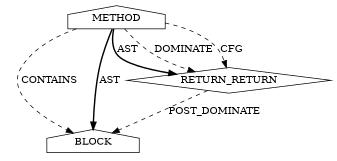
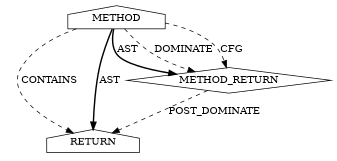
  digraph {
    node [CODE="<empty>" shape=house TYPE_FULL_NAME=ANY]
    edge [style=dashed]
    n1 [AST_PARENT_FULL_NAME="<global>" AST_PARENT_TYPE=NAMESPACE_BLOCK FILENAME="messenger_v2.c" FULL_NAME="messenger_v2.c:1276:1276:AUTH_BUF_LEN:0" IS_EXTERNAL=true LINE_NUMBER=1276 LINE_NUMBER_END=1276 NAME=AUTH_BUF_LEN ORDER=0 label=METHOD TYPE_FULL_NAME=""]
-   n2 [ARGUMENT_INDEX=1 ORDER=1 label=BLOCK]
-   n3 [CODE=RET EVALUATION_STRATEGY=BY_VALUE ORDER=2 label=RETURN_RETURN shape=diamond]
+   n2 [ARGUMENT_INDEX=1 ORDER=1 label=RETURN]
+   n3 [CODE=RET EVALUATION_STRATEGY=BY_VALUE ORDER=2 label=METHOD_RETURN shape=diamond]
    n1 -> n2 [label=CONTAINS]
    n1 -> n2 [label=AST style=bold]
    n1 -> n3 [label=AST style=bold]
    n1 -> n3 [label=DOMINATE]
    n1 -> n3 [label=CFG]
    n3 -> n2 [label=POST_DOMINATE]
  }
